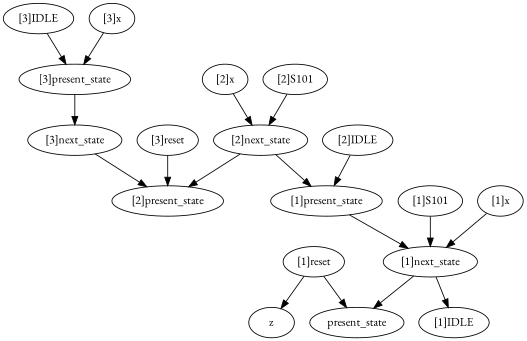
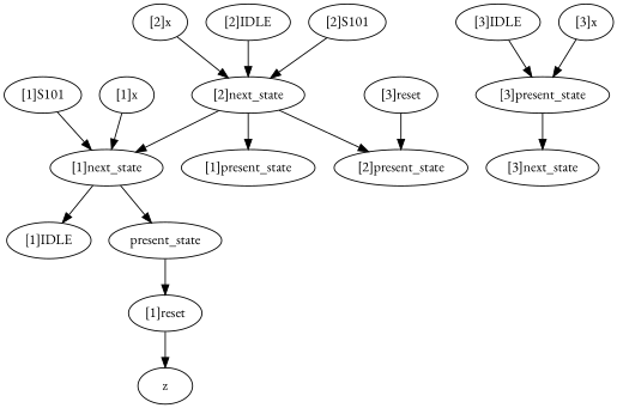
  strict digraph {
    fontname="EB Garamond"
    node [complexity=9 fontname="EB Garamond"]
    edge [fontname="EB Garamond"]
    "[1]IDLE" [complexity=21 importance=2.8198756048 rank=0.134279790705]
    "[1]next_state" [complexity=5 importance=0.68530016128 rank=0.137060032256]
    present_state [complexity=3 importance=0.374741613087 rank=0.124913871029]
    "[1]present_state" [complexity=6 importance=3.69979321926 rank=0.61663220321]
    "[1]S101" [importance=0.76397512096 rank=0.0848861245511]
    "[2]next_state" [complexity=8 importance=4.01035176745 rank=0.501293970932]
    "[2]present_state" [importance=20.3250512501 rank=2.25833902779]
    "[3]IDLE" [complexity=27 importance=82.621114153 rank=3.06004126492]
    "[3]present_state" [complexity=12 importance=103.451341404 rank=8.62094511704]
    "[3]next_state" [complexity=11 importance=20.6356097983 rank=1.87596452712]
    "[2]x" [complexity=28 importance=20.1304337969 rank=0.718944064177]
    z [complexity=0 importance=0.101449200226 rank=0.0]
    "[1]x" [complexity=25 importance=3.50517576608 rank=0.140207030643]
    "[3]x" [complexity=31 importance=103.256723951 rank=3.33086206294]
    "[2]IDLE" [complexity=24 importance=16.1200820295 rank=0.671670084562]
    "[1]reset" [complexity=4 importance=0.828158185853 rank=0.207039546463]
    "[3]reset" [complexity=10 importance=40.7287774599 rank=4.07287774599]
    "[2]S101" [complexity=12 importance=4.08902672713 rank=0.340752227261]
    "[1]next_state" -> "[1]IDLE"
    "[1]next_state" -> present_state
-   "[1]present_state" -> "[1]next_state"
+   "[2]next_state" -> "[1]next_state"
    "[1]S101" -> "[1]next_state"
    "[2]next_state" -> "[1]present_state"
    "[2]next_state" -> "[2]present_state"
    "[3]IDLE" -> "[3]present_state"
    "[3]present_state" -> "[3]next_state"
-   "[3]next_state" -> "[2]present_state"
    "[2]x" -> "[2]next_state"
    "[1]x" -> "[1]next_state"
    "[3]x" -> "[3]present_state"
-   "[2]IDLE" -> "[1]present_state"
-   "[1]reset" -> present_state
+   "[2]IDLE" -> "[2]next_state"
+   present_state -> "[1]reset"
    "[1]reset" -> z
    "[3]reset" -> "[2]present_state"
    "[2]S101" -> "[2]next_state"
  }
